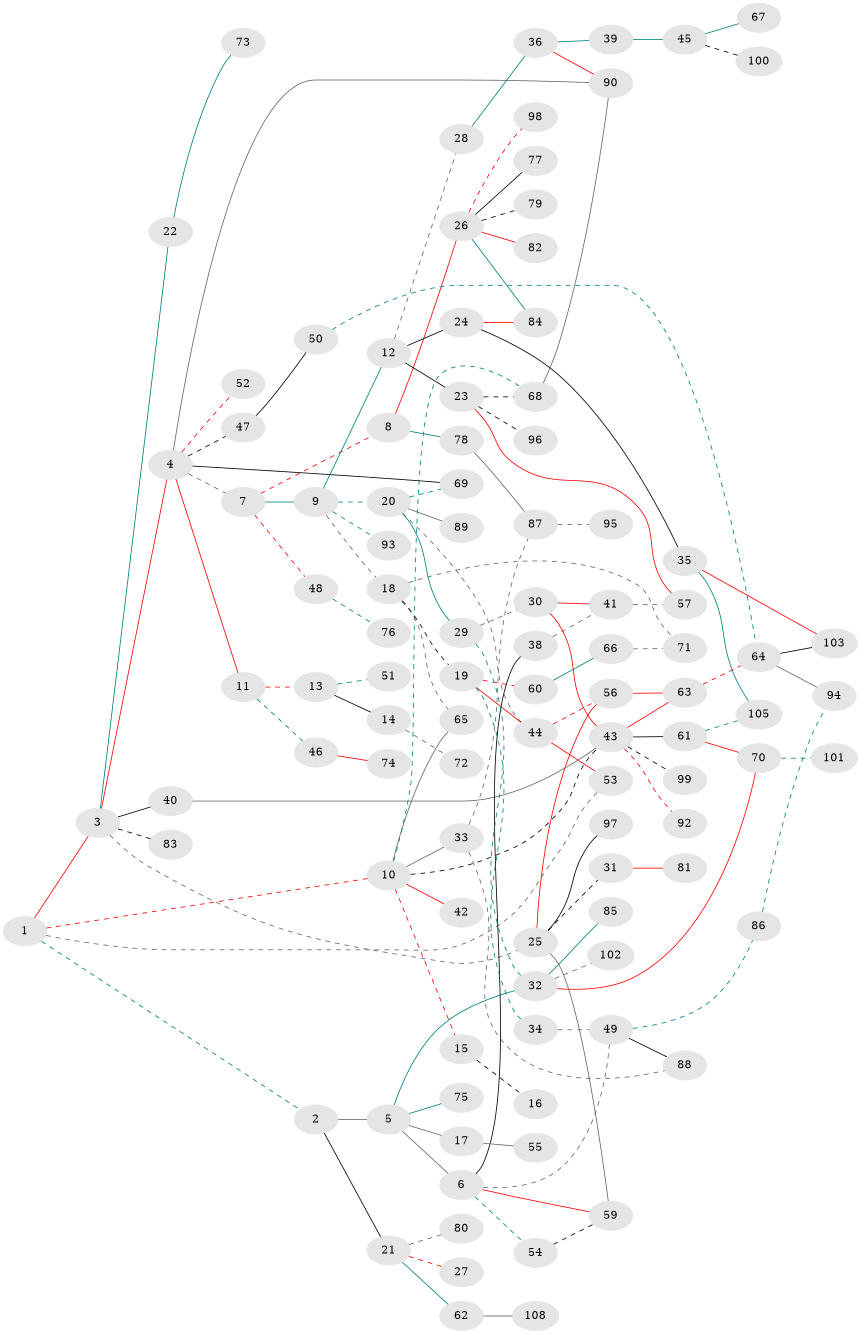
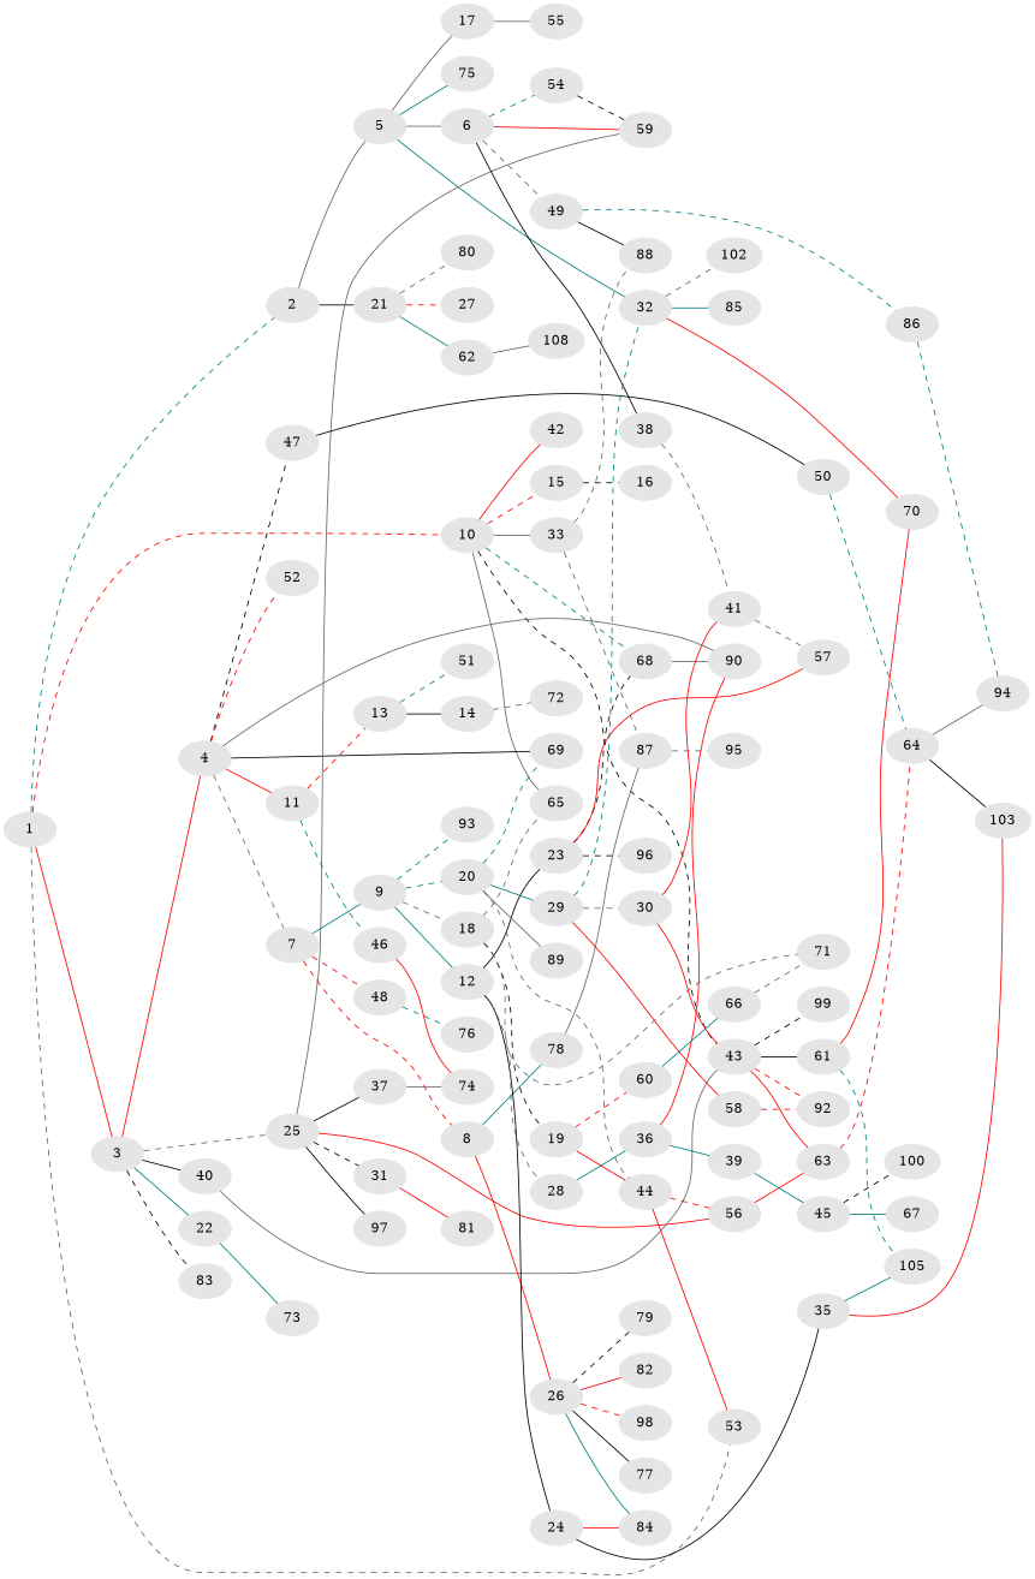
  graph {
    rankdir=LR
    node [color=gray90 style=filled]
    edge [color=red style=solid]
    1
    2
    3
    10
    53
    5
    21
    4
    22
    25
    40
    83
    15
    33
    42
    43
    65
    68
    6
    17
    32
    75
    27
    62
    80
    7
    11
    47
    52
    69
    90
    73
    59
    31
+   37
    56
    97
    8
    9
    48
    13
    46
    50
    38
    49
    54
    55
    70
    85
    102
    41
    88
    86
    26
    78
    12
    18
    20
    93
    76
    84
    77
    79
    82
    98
    87
    23
    24
    28
    19
    71
    44
    29
    89
    16
    61
    63
    92
    99
    14
    51
    74
    57
    96
    35
    36
    72
-   34
    60
    66
    30
+   58
    n93 [label=108]
    103
    105
    81
    39
-   101
    95
    45
    67
    100
    64
    94
    1 -- 2 [color=teal style=dashed]
    1 -- 3
    1 -- 10 [style=dashed]
    1 -- 53 [color=gray40 style=dashed]
    2 -- 5 [color=gray40]
    2 -- 21 [color=black]
    3 -- 4
    3 -- 22 [color=teal]
    3 -- 25 [color=gray40 style=dashed]
    3 -- 40 [color=black]
    3 -- 83 [color=black style=dashed]
    10 -- 15 [style=dashed]
    10 -- 33 [color=gray40]
    10 -- 42
    10 -- 43 [color=black style=dashed]
    10 -- 65 [color=gray40]
    10 -- 68 [color=teal style=dashed]
    5 -- 6 [color=gray40]
    5 -- 17 [color=gray40]
    5 -- 32 [color=teal]
    5 -- 75 [color=teal]
    21 -- 27 [style=dashed]
    21 -- 62 [color=teal]
    21 -- 80 [color=gray40 style=dashed]
    4 -- 7 [color=gray40 style=dashed]
    4 -- 11
    4 -- 47 [color=black style=dashed]
    4 -- 52 [style=dashed]
    4 -- 69 [color=black]
    4 -- 90 [color=gray40]
    22 -- 73 [color=teal]
    25 -- 59 [color=gray40]
    25 -- 31 [color=black style=dashed]
+   25 -- 37 [color=black]
    25 -- 56
    25 -- 97 [color=black]
    40 -- 43 [color=gray40]
    15 -- 16 [color=black style=dashed]
    33 -- 88 [color=gray40 style=dashed]
    33 -- 87 [color=gray40 style=dashed]
    43 -- 61 [color=black]
    43 -- 63
    43 -- 92 [style=dashed]
    43 -- 99 [color=black style=dashed]
    68 -- 90 [color=gray40]
    6 -- 59
    6 -- 38 [color=black]
    6 -- 49 [color=gray40 style=dashed]
    6 -- 54 [color=teal style=dashed]
    17 -- 55 [color=gray40]
    32 -- 70
    32 -- 85 [color=teal]
    32 -- 102 [color=gray40 style=dashed]
    62 -- n93 [color=gray40]
    7 -- 8 [style=dashed]
    7 -- 9 [color=teal]
    7 -- 48 [style=dashed]
    11 -- 13 [style=dashed]
    11 -- 46 [color=teal style=dashed]
    47 -- 50 [color=black]
    31 -- 81
+   37 -- 74 [color=gray40]
    56 -- 63
    8 -- 26
    8 -- 78 [color=teal]
    9 -- 12 [color=teal]
    9 -- 18 [color=gray40 style=dashed]
    9 -- 20 [color=teal style=dashed]
    9 -- 93 [color=teal style=dashed]
    48 -- 76 [color=teal style=dashed]
    13 -- 14 [color=black]
    13 -- 51 [color=teal style=dashed]
    46 -- 74
    50 -- 64 [color=teal style=dashed]
    38 -- 41 [color=gray40 style=dashed]
    49 -- 88 [color=black]
    49 -- 86 [color=teal style=dashed]
    54 -- 59 [color=black style=dashed]
-   70 -- 101 [color=teal style=dashed]
    41 -- 57 [color=gray40 style=dashed]
    86 -- 94 [color=teal style=dashed]
    26 -- 84 [color=teal]
    26 -- 77 [color=black]
    26 -- 79 [color=black style=dashed]
    26 -- 82
    26 -- 98 [style=dashed]
    78 -- 87 [color=gray40]
    12 -- 23 [color=black]
    12 -- 24 [color=black]
    12 -- 28 [color=gray40 style=dashed]
    18 -- 65 [color=gray40 style=dashed]
    18 -- 19 [color=black style=dashed]
    18 -- 71 [color=gray40 style=dashed]
    20 -- 69 [color=teal style=dashed]
    20 -- 44 [color=gray40 style=dashed]
    20 -- 29 [color=teal]
    20 -- 89 [color=gray40]
    87 -- 95 [color=gray40 style=dashed]
    23 -- 68 [color=black style=dashed]
    23 -- 57
    23 -- 96 [color=black style=dashed]
    24 -- 84
    24 -- 35 [color=black]
    28 -- 36 [color=teal]
    19 -- 44
-   19 -- 34 [color=teal style=dashed]
    19 -- 60 [style=dashed]
    44 -- 53
    44 -- 56 [style=dashed]
    29 -- 32 [color=teal style=dashed]
    29 -- 30 [color=gray40 style=dashed]
+   29 -- 58
    61 -- 70
    61 -- 105 [color=teal style=dashed]
    63 -- 64 [style=dashed]
    14 -- 72 [color=gray40 style=dashed]
    35 -- 103
    35 -- 105 [color=teal]
    36 -- 90
    36 -- 39 [color=teal]
-   34 -- 49 [color=gray40 style=dashed]
    60 -- 66 [color=teal]
    66 -- 71 [color=gray40 style=dashed]
    30 -- 43
    30 -- 41
+   58 -- 92 [style=dashed]
    39 -- 45 [color=teal]
    45 -- 67 [color=teal]
    45 -- 100 [color=black style=dashed]
    64 -- 103 [color=black]
    64 -- 94 [color=gray40]
  }
